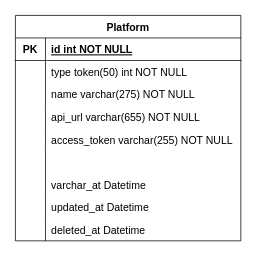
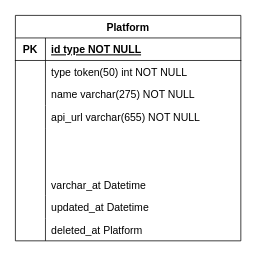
  <mxCell id="0" />
  <mxCell id="1" parent="0" />
  <mxCell id="2" value="Platform" style="shape=table;startSize=30;container=1;collapsible=1;childLayout=tableLayout;fixedRows=1;rowLines=0;fontStyle=1;align=center;resizeLast=1;fontSize=14;" parent="1" vertex="1"><mxGeometry x="20" y="20" width="300" height="300" as="geometry" /></mxCell>
  <mxCell id="3" value="" style="shape=partialRectangle;collapsible=0;dropTarget=0;pointerEvents=0;fillColor=none;points=[[0,0.5],[1,0.5]];portConstraint=eastwest;top=0;left=0;right=0;bottom=1;" parent="2" vertex="1"><mxGeometry y="30" width="300" height="30" as="geometry" /></mxCell>
  <mxCell id="4" value="PK" style="shape=partialRectangle;overflow=hidden;connectable=0;fillColor=none;top=0;left=0;bottom=0;right=0;fontStyle=1;fontSize=14;" parent="3" vertex="1"><mxGeometry width="40" height="30" as="geometry"><mxRectangle width="40" height="30" as="alternateBounds" /></mxGeometry></mxCell>
- <mxCell id="5" value="id int NOT NULL " style="shape=partialRectangle;overflow=hidden;connectable=0;fillColor=none;top=0;left=0;bottom=0;right=0;align=left;spacingLeft=6;fontStyle=5;fontSize=14;" parent="3" vertex="1"><mxGeometry x="40" width="260" height="30" as="geometry"><mxRectangle width="260" height="30" as="alternateBounds" /></mxGeometry></mxCell>
+ <mxCell id="5" value="id type NOT NULL " style="shape=partialRectangle;overflow=hidden;connectable=0;fillColor=none;top=0;left=0;bottom=0;right=0;align=left;spacingLeft=6;fontStyle=5;fontSize=14;" parent="3" vertex="1"><mxGeometry x="40" width="260" height="30" as="geometry"><mxRectangle width="260" height="30" as="alternateBounds" /></mxGeometry></mxCell>
  <mxCell id="6" value="" style="shape=partialRectangle;collapsible=0;dropTarget=0;pointerEvents=0;fillColor=none;points=[[0,0.5],[1,0.5]];portConstraint=eastwest;top=0;left=0;right=0;bottom=0;" parent="2" vertex="1"><mxGeometry y="60" width="300" height="30" as="geometry" /></mxCell>
  <mxCell id="7" value="" style="shape=partialRectangle;overflow=hidden;connectable=0;fillColor=none;top=0;left=0;bottom=0;right=0;fontSize=14;" parent="6" vertex="1"><mxGeometry width="40" height="30" as="geometry"><mxRectangle width="40" height="30" as="alternateBounds" /></mxGeometry></mxCell>
  <mxCell id="8" value="type token(50) int NOT NULL" style="shape=partialRectangle;overflow=hidden;connectable=0;fillColor=none;top=0;left=0;bottom=0;right=0;align=left;spacingLeft=6;fontSize=14;fontStyle=0" parent="6" vertex="1"><mxGeometry x="40" width="260" height="30" as="geometry"><mxRectangle width="260" height="30" as="alternateBounds" /></mxGeometry></mxCell>
  <mxCell id="9" value="" style="shape=partialRectangle;collapsible=0;dropTarget=0;pointerEvents=0;fillColor=none;points=[[0,0.5],[1,0.5]];portConstraint=eastwest;top=0;left=0;right=0;bottom=0;" parent="2" vertex="1"><mxGeometry y="90" width="300" height="30" as="geometry" /></mxCell>
  <mxCell id="10" value="" style="shape=partialRectangle;overflow=hidden;connectable=0;fillColor=none;top=0;left=0;bottom=0;right=0;" parent="9" vertex="1"><mxGeometry width="40" height="30" as="geometry"><mxRectangle width="40" height="30" as="alternateBounds" /></mxGeometry></mxCell>
  <mxCell id="11" value="name varchar(275) NOT NULL" style="shape=partialRectangle;overflow=hidden;connectable=0;fillColor=none;top=0;left=0;bottom=0;right=0;align=left;spacingLeft=6;fontSize=14;" parent="9" vertex="1"><mxGeometry x="40" width="260" height="30" as="geometry"><mxRectangle width="260" height="30" as="alternateBounds" /></mxGeometry></mxCell>
  <mxCell id="12" value="" style="shape=partialRectangle;collapsible=0;dropTarget=0;pointerEvents=0;fillColor=none;points=[[0,0.5],[1,0.5]];portConstraint=eastwest;top=0;left=0;right=0;bottom=0;" parent="2" vertex="1"><mxGeometry y="120" width="300" height="30" as="geometry" /></mxCell>
  <mxCell id="13" value="" style="shape=partialRectangle;overflow=hidden;connectable=0;fillColor=none;top=0;left=0;bottom=0;right=0;" parent="12" vertex="1"><mxGeometry width="40" height="30" as="geometry"><mxRectangle width="40" height="30" as="alternateBounds" /></mxGeometry></mxCell>
  <mxCell id="14" value="api_url varchar(655) NOT NULL" style="shape=partialRectangle;overflow=hidden;connectable=0;fillColor=none;top=0;left=0;bottom=0;right=0;align=left;spacingLeft=6;fontSize=14;" parent="12" vertex="1"><mxGeometry x="40" width="260" height="30" as="geometry"><mxRectangle width="260" height="30" as="alternateBounds" /></mxGeometry></mxCell>
  <mxCell id="15" value="" style="shape=partialRectangle;collapsible=0;dropTarget=0;pointerEvents=0;fillColor=none;points=[[0,0.5],[1,0.5]];portConstraint=eastwest;top=0;left=0;right=0;bottom=0;" parent="2" vertex="1"><mxGeometry y="150" width="300" height="30" as="geometry" /></mxCell>
  <mxCell id="16" value="" style="shape=partialRectangle;overflow=hidden;connectable=0;fillColor=none;top=0;left=0;bottom=0;right=0;" parent="15" vertex="1"><mxGeometry width="40" height="30" as="geometry"><mxRectangle width="40" height="30" as="alternateBounds" /></mxGeometry></mxCell>
- <mxCell id="17" value="access_token varchar(255) NOT NULL" style="shape=partialRectangle;overflow=hidden;connectable=0;fillColor=none;top=0;left=0;bottom=0;right=0;align=left;spacingLeft=6;fontSize=14;" parent="15" vertex="1"><mxGeometry x="40" width="260" height="30" as="geometry"><mxRectangle width="260" height="30" as="alternateBounds" /></mxGeometry></mxCell>
  <mxCell id="18" value="" style="shape=partialRectangle;collapsible=0;dropTarget=0;pointerEvents=0;fillColor=none;points=[[0,0.5],[1,0.5]];portConstraint=eastwest;top=0;left=0;right=0;bottom=0;" parent="2" vertex="1"><mxGeometry y="180" width="300" height="30" as="geometry" /></mxCell>
  <mxCell id="19" value="" style="shape=partialRectangle;overflow=hidden;connectable=0;fillColor=none;top=0;left=0;bottom=0;right=0;" parent="18" vertex="1"><mxGeometry width="40" height="30" as="geometry"><mxRectangle width="40" height="30" as="alternateBounds" /></mxGeometry></mxCell>
  <mxCell id="20" value="" style="shape=partialRectangle;collapsible=0;dropTarget=0;pointerEvents=0;fillColor=none;points=[[0,0.5],[1,0.5]];portConstraint=eastwest;top=0;left=0;right=0;bottom=0;" parent="2" vertex="1"><mxGeometry y="210" width="300" height="30" as="geometry" /></mxCell>
  <mxCell id="21" value="" style="shape=partialRectangle;overflow=hidden;connectable=0;fillColor=none;top=0;left=0;bottom=0;right=0;" parent="20" vertex="1"><mxGeometry width="40" height="30" as="geometry"><mxRectangle width="40" height="30" as="alternateBounds" /></mxGeometry></mxCell>
  <mxCell id="22" value="varchar_at Datetime" style="shape=partialRectangle;overflow=hidden;connectable=0;fillColor=none;top=0;left=0;bottom=0;right=0;align=left;spacingLeft=6;fontSize=14;" parent="20" vertex="1"><mxGeometry x="40" width="260" height="30" as="geometry"><mxRectangle width="260" height="30" as="alternateBounds" /></mxGeometry></mxCell>
  <mxCell id="23" value="" style="shape=partialRectangle;collapsible=0;dropTarget=0;pointerEvents=0;fillColor=none;points=[[0,0.5],[1,0.5]];portConstraint=eastwest;top=0;left=0;right=0;bottom=0;" parent="2" vertex="1"><mxGeometry y="240" width="300" height="30" as="geometry" /></mxCell>
  <mxCell id="24" value="" style="shape=partialRectangle;overflow=hidden;connectable=0;fillColor=none;top=0;left=0;bottom=0;right=0;" parent="23" vertex="1"><mxGeometry width="40" height="30" as="geometry"><mxRectangle width="40" height="30" as="alternateBounds" /></mxGeometry></mxCell>
  <mxCell id="25" value="updated_at Datetime" style="shape=partialRectangle;overflow=hidden;connectable=0;fillColor=none;top=0;left=0;bottom=0;right=0;align=left;spacingLeft=6;fontSize=14;" parent="23" vertex="1"><mxGeometry x="40" width="260" height="30" as="geometry"><mxRectangle width="260" height="30" as="alternateBounds" /></mxGeometry></mxCell>
  <mxCell id="26" value="" style="shape=partialRectangle;collapsible=0;dropTarget=0;pointerEvents=0;fillColor=none;points=[[0,0.5],[1,0.5]];portConstraint=eastwest;top=0;left=0;right=0;bottom=0;" parent="2" vertex="1"><mxGeometry y="270" width="300" height="30" as="geometry" /></mxCell>
  <mxCell id="27" value="" style="shape=partialRectangle;overflow=hidden;connectable=0;fillColor=none;top=0;left=0;bottom=0;right=0;" parent="26" vertex="1"><mxGeometry width="40" height="30" as="geometry"><mxRectangle width="40" height="30" as="alternateBounds" /></mxGeometry></mxCell>
- <mxCell id="28" value="deleted_at Datetime" style="shape=partialRectangle;overflow=hidden;connectable=0;fillColor=none;top=0;left=0;bottom=0;right=0;align=left;spacingLeft=6;fontSize=14;" parent="26" vertex="1"><mxGeometry x="40" width="260" height="30" as="geometry"><mxRectangle width="260" height="30" as="alternateBounds" /></mxGeometry></mxCell>
+ <mxCell id="28" value="deleted_at Platform" style="shape=partialRectangle;overflow=hidden;connectable=0;fillColor=none;top=0;left=0;bottom=0;right=0;align=left;spacingLeft=6;fontSize=14;" parent="26" vertex="1"><mxGeometry x="40" width="260" height="30" as="geometry"><mxRectangle width="260" height="30" as="alternateBounds" /></mxGeometry></mxCell>
